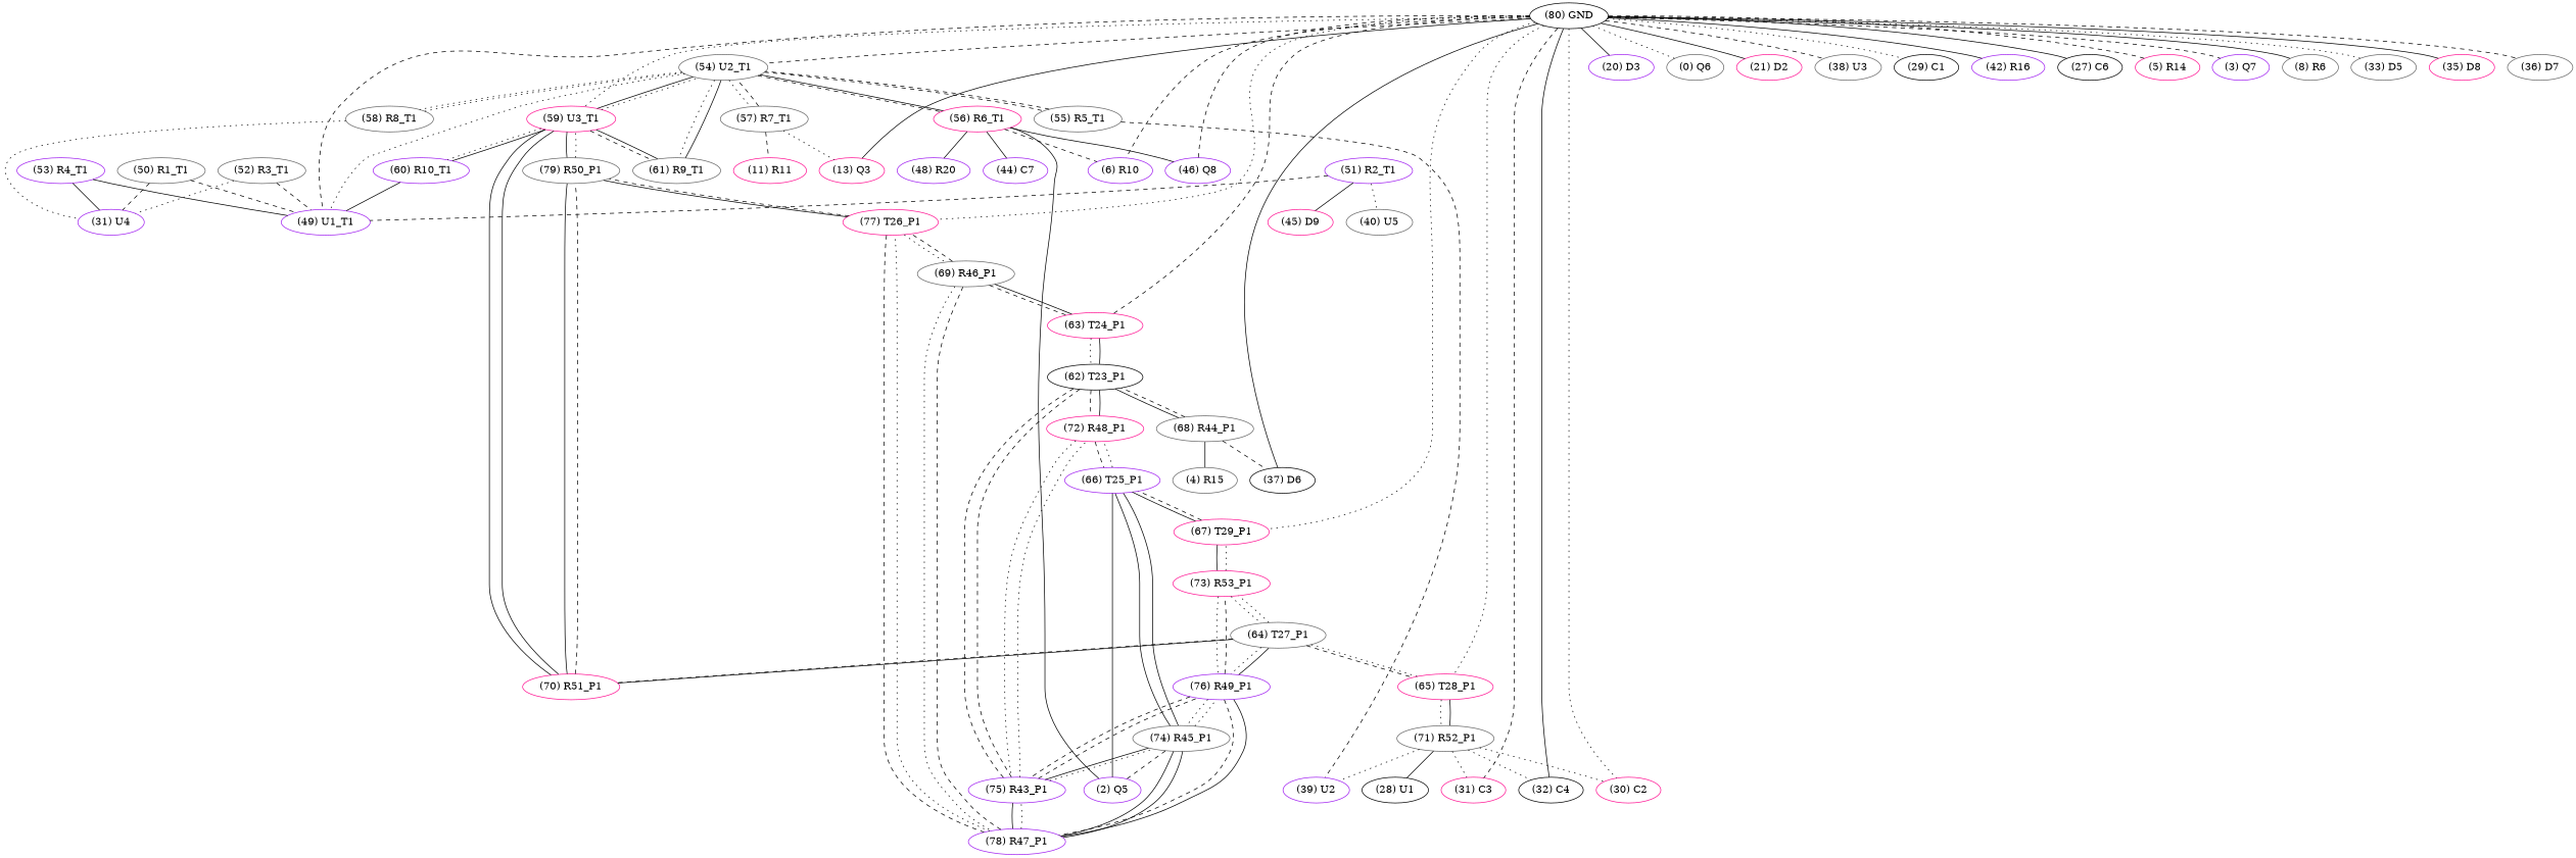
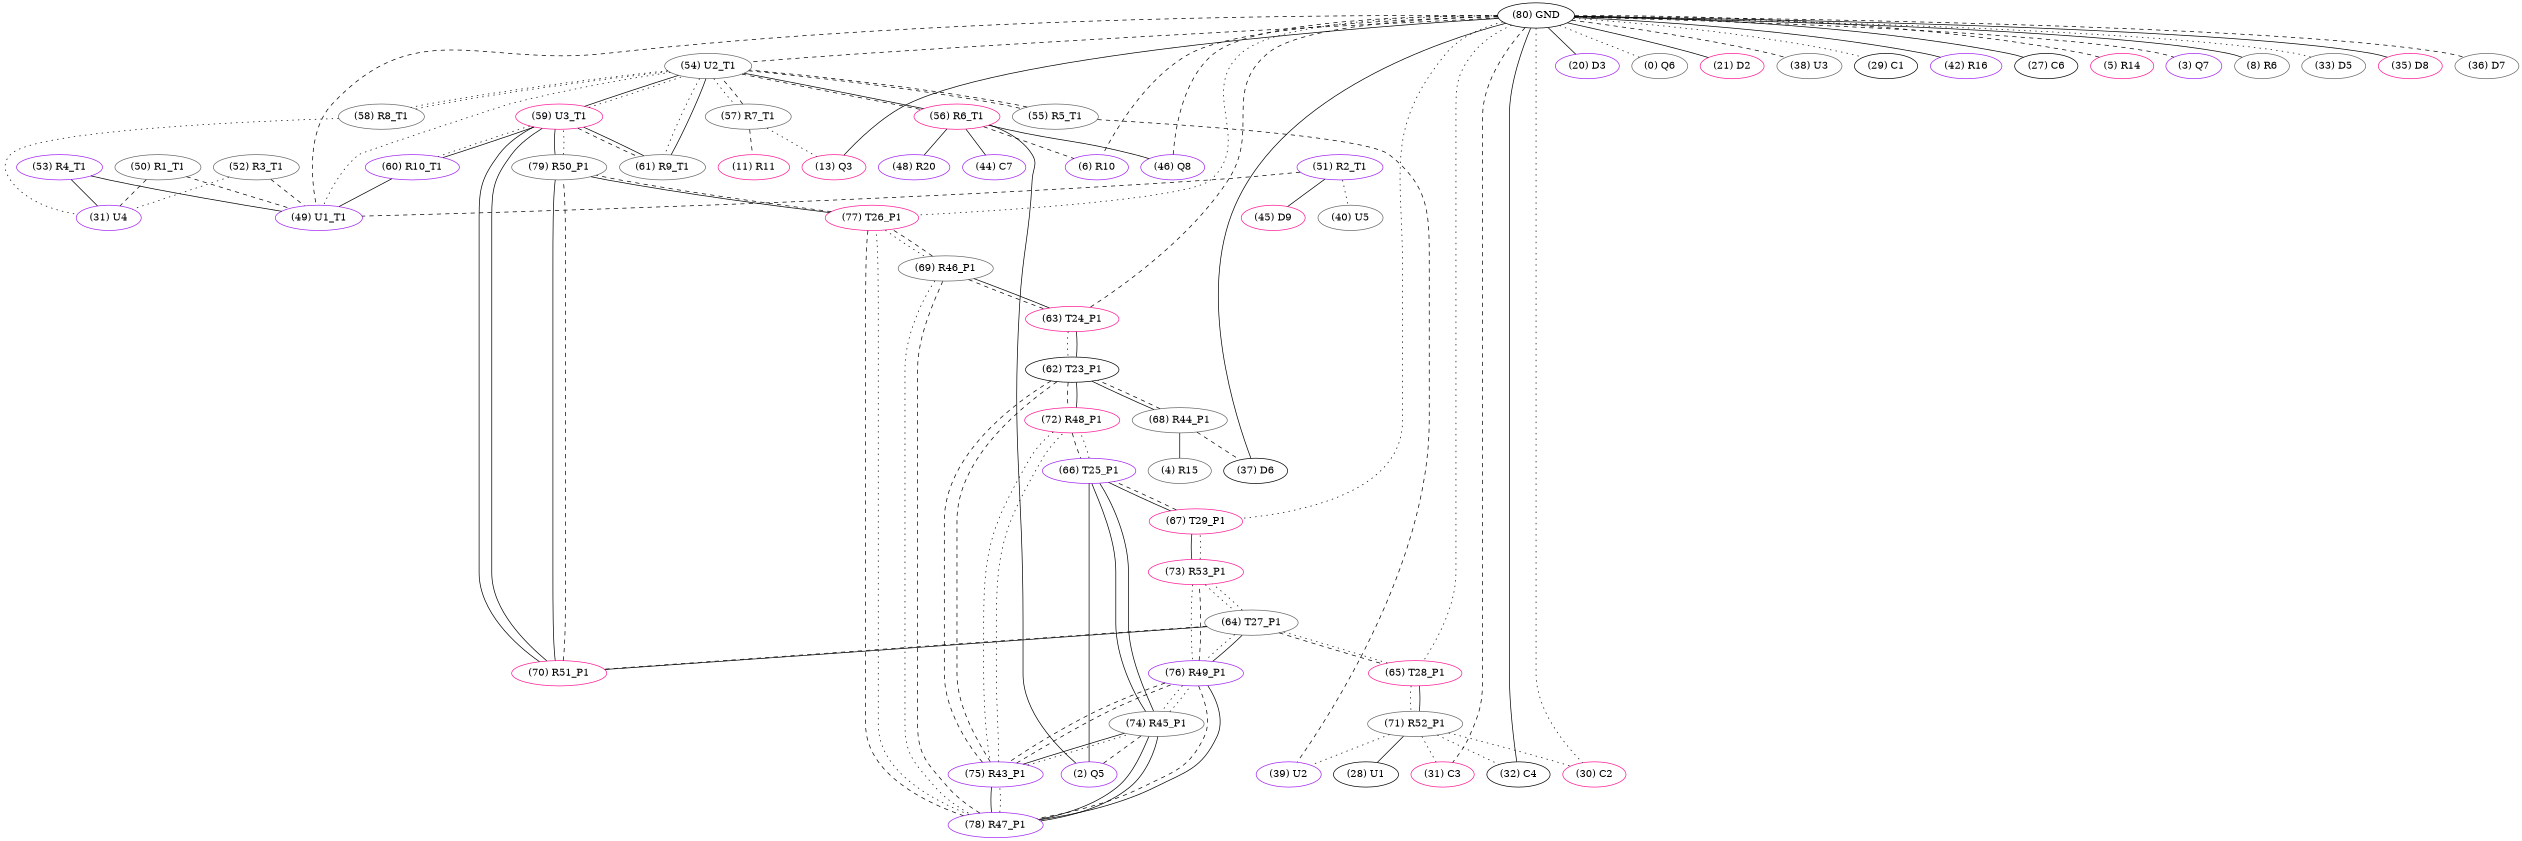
  graph {
    node [color=gray40]
    edge [style=solid]
    n1 [label="(50) R1_T1"]
    n2 [color=purple label="(31) U4"]
    n3 [color=purple label="(49) U1_T1"]
    n4 [color=purple label="(51) R2_T1"]
    n5 [color=deeppink label="(45) D9"]
    n6 [label="(40) U5"]
    n7 [label="(52) R3_T1"]
    n8 [color=purple label="(53) R4_T1"]
    n9 [label="(54) U2_T1"]
    n10 [label="(57) R7_T1"]
    n11 [label="(58) R8_T1"]
    n12 [label="(55) R5_T1"]
    n13 [color=deeppink label="(56) R6_T1"]
    n14 [color=deeppink label="(59) U3_T1"]
    n15 [label="(61) R9_T1"]
    n16 [color=deeppink label="(11) R11"]
    n17 [color=deeppink label="(13) Q3"]
    n18 [color=purple label="(39) U2"]
    n19 [color=purple label="(6) R10"]
    n20 [color=purple label="(2) Q5"]
    n21 [color=purple label="(48) R20"]
    n22 [color=purple label="(44) C7"]
    n23 [color=purple label="(46) Q8"]
    n24 [color=purple label="(60) R10_T1"]
    n25 [color=deeppink label="(70) R51_P1"]
    n26 [label="(79) R50_P1"]
    n27 [label="(64) T27_P1"]
    n28 [color=deeppink label="(77) T26_P1"]
    n29 [color=purple label="(76) R49_P1"]
    n30 [color=deeppink label="(65) T28_P1"]
    n31 [color=deeppink label="(73) R53_P1"]
    n32 [color=purple label="(78) R47_P1"]
    n33 [label="(69) R46_P1"]
    n34 [color=black label="(62) T23_P1"]
    n35 [color=deeppink label="(72) R48_P1"]
    n36 [color=purple label="(75) R43_P1"]
    n37 [color=deeppink label="(63) T24_P1"]
    n38 [label="(68) R44_P1"]
    n39 [color=purple label="(66) T25_P1"]
    n40 [label="(74) R45_P1"]
    n41 [label="(4) R15"]
    n42 [color=black label="(37) D6"]
    n43 [color=deeppink label="(67) T29_P1"]
    n44 [label="(71) R52_P1"]
    n45 [color=black label="(28) U1"]
    n46 [color=deeppink label="(31) C3"]
    n47 [color=black label="(32) C4"]
    n48 [color=deeppink label="(30) C2"]
    n49 [color=black label="(80) GND"]
    n50 [color=purple label="(20) D3"]
    n51 [label="(0) Q6"]
    n52 [color=deeppink label="(21) D2"]
    n53 [label="(38) U3"]
    n54 [color=black label="(29) C1"]
    n55 [color=purple label="(42) R16"]
    n56 [color=black label="(27) C6"]
    n57 [color=deeppink label="(5) R14"]
    n58 [color=purple label="(3) Q7"]
    n59 [label="(8) R6"]
    n60 [label="(33) D5"]
    n61 [color=deeppink label="(35) D8"]
    n62 [label="(36) D7"]
    n1 -- n2 [style=dashed]
    n1 -- n3 [style=dashed]
    n4 -- n3 [style=dashed]
    n4 -- n5
    n4 -- n6 [style=dotted]
    n7 -- n2 [style=dotted]
    n7 -- n3 [style=dashed]
    n8 -- n2
    n8 -- n3
    n9 -- n3 [style=dotted]
    n9 -- n10 [style=dotted]
    n9 -- n11 [style=dotted]
    n9 -- n12 [style=dashed]
    n9 -- n13 [style=dashed]
    n9 -- n14
    n9 -- n15 [style=dotted]
    n10 -- n9 [style=dashed]
    n10 -- n16 [style=dashed]
    n10 -- n17 [style=dotted]
    n11 -- n2 [style=dotted]
    n11 -- n9 [style=dotted]
    n12 -- n9 [style=dashed]
    n12 -- n18 [style=dashed]
    n13 -- n9
    n13 -- n19 [style=dashed]
    n13 -- n20
    n13 -- n21
    n13 -- n22
    n13 -- n23
    n14 -- n9 [style=dotted]
    n14 -- n15 [style=dashed]
    n14 -- n24 [style=dotted]
    n14 -- n25
    n14 -- n26
    n15 -- n9
    n15 -- n14
    n24 -- n3
    n24 -- n14
    n25 -- n14
    n25 -- n26 [style=dashed]
    n25 -- n27
    n26 -- n14 [style=dotted]
    n26 -- n25
    n26 -- n28
    n27 -- n25 [style=dashed]
    n27 -- n29 [style=dotted]
    n27 -- n30 [style=dashed]
    n27 -- n31 [style=dotted]
    n28 -- n26 [style=dashed]
    n28 -- n32 [style=dashed]
    n28 -- n33 [style=dotted]
    n29 -- n27
    n29 -- n31 [style=dashed]
    n29 -- n32 [style=dashed]
    n29 -- n36 [style=dashed]
    n29 -- n40 [style=dotted]
    n30 -- n27 [style=dotted]
    n30 -- n44 [style=dotted]
    n31 -- n27 [style=dotted]
    n31 -- n29 [style=dotted]
    n31 -- n43 [style=dotted]
    n32 -- n28 [style=dotted]
    n32 -- n29
    n32 -- n33 [style=dashed]
    n32 -- n36 [style=dotted]
    n32 -- n40
    n33 -- n28 [style=dashed]
    n33 -- n32 [style=dotted]
    n33 -- n37 [style=dashed]
    n34 -- n35 [style=dashed]
    n34 -- n36 [style=dashed]
    n34 -- n37
    n34 -- n38
    n35 -- n34
    n35 -- n36 [style=dotted]
    n35 -- n39 [style=dashed]
    n36 -- n29 [style=dashed]
    n36 -- n32
    n36 -- n34 [style=dashed]
    n36 -- n35 [style=dotted]
    n36 -- n40 [style=dotted]
    n37 -- n33
    n37 -- n34 [style=dotted]
    n38 -- n34 [style=dashed]
    n38 -- n41
    n38 -- n42 [style=dashed]
    n39 -- n20
    n39 -- n35 [style=dotted]
    n39 -- n40
    n39 -- n43
    n40 -- n20 [style=dashed]
    n40 -- n29 [style=dotted]
    n40 -- n32
    n40 -- n36
    n40 -- n39
    n43 -- n31
    n43 -- n39 [style=dashed]
    n44 -- n18 [style=dotted]
    n44 -- n30
    n44 -- n45
    n44 -- n46 [style=dotted]
    n44 -- n47 [style=dotted]
    n44 -- n48 [style=dotted]
    n49 -- n3 [style=dashed]
    n49 -- n9 [style=dashed]
-   n49 -- n14 [style=dotted]
    n49 -- n17
    n49 -- n19 [style=dashed]
    n49 -- n23 [style=dashed]
    n49 -- n28 [style=dotted]
    n49 -- n30 [style=dotted]
    n49 -- n37 [style=dashed]
    n49 -- n42
    n49 -- n43 [style=dotted]
    n49 -- n46 [style=dashed]
    n49 -- n47
    n49 -- n48 [style=dotted]
    n49 -- n50
    n49 -- n51 [style=dotted]
    n49 -- n52
    n49 -- n53 [style=dashed]
    n49 -- n54 [style=dotted]
    n49 -- n55
    n49 -- n56
    n49 -- n57 [style=dashed]
    n49 -- n58 [style=dashed]
    n49 -- n59
    n49 -- n60 [style=dotted]
    n49 -- n61
    n49 -- n62 [style=dashed]
  }
